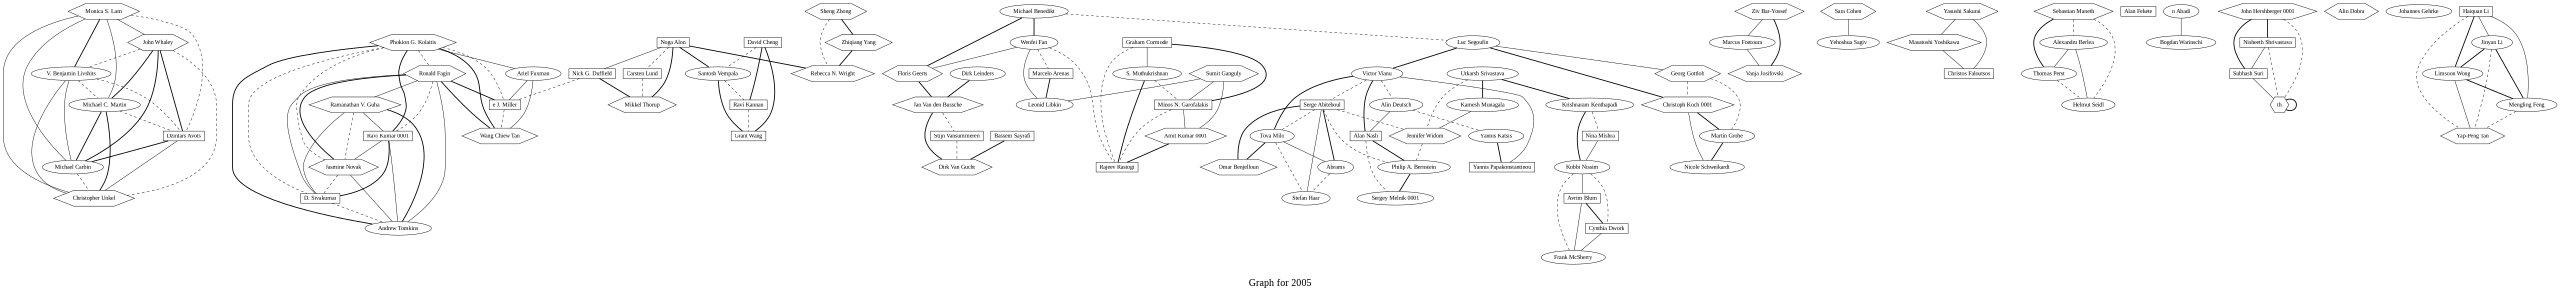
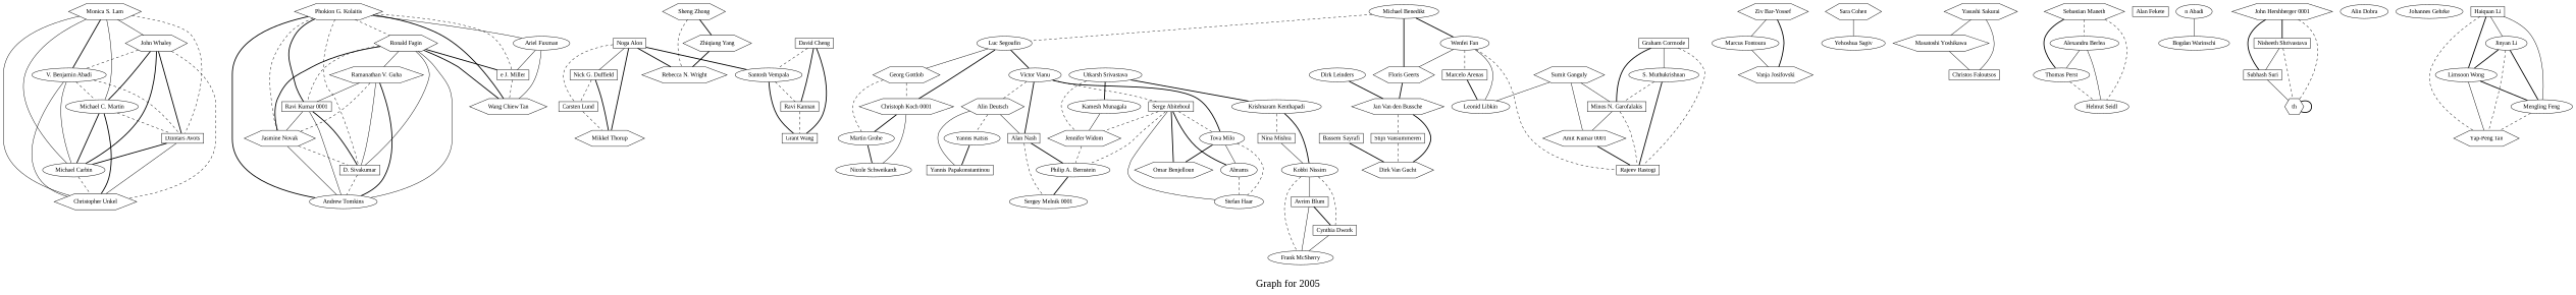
  graph {
    fontname="Liberation Serif"
    fontsize=24
    label="\nGraph for 2005\n"
    splines=true
    node [fontname="Liberation Serif" shape=ellipse]
    edge [fontname="Liberation Serif" style=bold]
    n1 [height=0.3 label="Monica S. Lam" shape=hexagon width=0.3]
    n2 [height=0.3 label="John Whaley" shape=hexagon width=0.3]
-   n3 [height=0.3 label="V. Benjamin Livshits" width=0.3]
+   n3 [height=0.3 label="V. Benjamin Abadi" width=0.3]
    n4 [height=0.3 label="Michael C. Martin" width=0.3]
    n5 [height=0.3 label="Dzintars Avots" shape=box width=0.3]
    n6 [height=0.3 label="Michael Carbin" width=0.3]
    n7 [height=0.3 label="Christopher Unkel" shape=hexagon width=0.3]
    n8 [height=0.3 label="Phokion G. Kolaitis" shape=hexagon width=0.3]
    n9 [height=0.3 label="Ronald Fagin" shape=hexagon width=0.3]
    n10 [height=0.3 label="Ravi Kumar 0001" shape=box width=0.3]
    n11 [height=0.3 label="Jasmine Novak" shape=hexagon width=0.3]
    n12 [height=0.3 label="D. Sivakumar" shape=box width=0.3]
    n13 [height=0.3 label="Andrew Tomkins" width=0.3]
    n14 [height=0.3 label="Ariel Fuxman" width=0.3]
    n15 [height=0.3 label="e J. Miller" shape=box width=0.3]
    n16 [height=0.3 label="Wang Chiew Tan" shape=hexagon width=0.3]
    n17 [height=0.3 label="Ramanathan V. Guha" shape=hexagon width=0.3]
    n18 [height=0.3 label="Noga Alon" shape=box width=0.3]
    n19 [height=0.3 label="Nick G. Duffield" shape=box width=0.3]
    n20 [height=0.3 label="Carsten Lund" shape=box width=0.3]
    n21 [height=0.3 label="Mikkel Thorup" shape=hexagon width=0.3]
    n22 [height=0.3 label="Santosh Vempala" width=0.3]
    n23 [height=0.3 label="Rebecca N. Wright" shape=hexagon width=0.3]
    n24 [height=0.3 label="Ravi Kannan" shape=box width=0.3]
    n25 [height=0.3 label="Grant Wang" shape=box width=0.3]
    n26 [height=0.3 label="Michael Benedikt" width=0.3]
    n27 [height=0.3 label="Wenfei Fan" width=0.3]
    n28 [height=0.3 label="Floris Geerts" shape=hexagon width=0.3]
    n29 [height=0.3 label="Luc Segoufin" width=0.3]
    n30 [height=0.3 label="Marcelo Arenas" shape=box width=0.3]
    n31 [height=0.3 label="Leonid Libkin" width=0.3]
    n32 [height=0.3 label="Rajeev Rastogi" shape=box width=0.3]
    n33 [height=0.3 label="Jan Van den Bussche" shape=hexagon width=0.3]
    n34 [height=0.3 label="Victor Vianu" width=0.3]
    n35 [height=0.3 label="Georg Gottlob" shape=hexagon width=0.3]
    n36 [height=0.3 label="Christoph Koch 0001" shape=hexagon width=0.3]
    n37 [height=0.3 label="Stijn Vansummeren" shape=box width=0.3]
    n38 [height=0.3 label="Dirk Van Gucht" shape=hexagon width=0.3]
    n39 [height=0.3 label="Serge Abiteboul" shape=box width=0.3]
    n40 [height=0.3 label="Tova Milo" width=0.3]
-   n41 [height=0.3 label="Alin Deutsch" width=0.3]
+   n41 [height=0.3 label="Alin Deutsch" shape=hexagon width=0.3]
    n42 [height=0.3 label="Alan Nash" shape=box width=0.3]
    n43 [height=0.3 label="Martin Grohe" width=0.3]
    n44 [height=0.3 label="Nicole Schweikardt" width=0.3]
    n45 [height=0.3 label="Omar Benjelloun" shape=hexagon width=0.3]
    n46 [height=0.3 label="Jennifer Widom" shape=hexagon width=0.3]
    n47 [height=0.3 label="Philip A. Bernstein" width=0.3]
    n48 [height=0.3 label=Abrams width=0.3]
    n49 [height=0.3 label="Stefan Haar" width=0.3]
    n50 [height=0.3 label="Yannis Katsis" width=0.3]
    n51 [height=0.3 label="Yannis Papakonstantinou" shape=box width=0.3]
    n52 [height=0.3 label="Sergey Melnik 0001" width=0.3]
    n53 [height=0.3 label="Dirk Leinders" width=0.3]
    n54 [height=0.3 label="Ziv Bar-Yossef" shape=hexagon width=0.3]
    n55 [height=0.3 label="Marcus Fontoura" width=0.3]
    n56 [height=0.3 label="Vanja Josifovski" shape=hexagon width=0.3]
    n57 [height=0.3 label="David Cheng" shape=box width=0.3]
    n58 [height=0.3 label="Sara Cohen" shape=hexagon width=0.3]
    n59 [height=0.3 label="Yehoshua Sagiv" width=0.3]
    n60 [height=0.3 label="Sheng Zhong" shape=hexagon width=0.3]
    n61 [height=0.3 label="Zhiqiang Yang" shape=hexagon width=0.3]
    n62 [height=0.3 label="Utkarsh Srivastava" width=0.3]
    n63 [height=0.3 label="Kamesh Munagala" width=0.3]
    n64 [height=0.3 label="Krishnaram Kenthapadi" width=0.3]
    n65 [height=0.3 label="Nina Mishra" shape=box width=0.3]
    n66 [height=0.3 label="Kobbi Nissim" width=0.3]
    n67 [height=0.3 label="Graham Cormode" shape=box width=0.3]
    n68 [height=0.3 label="S. Muthukrishnan" width=0.3]
    n69 [height=0.3 label="Minos N. Garofalakis" shape=box width=0.3]
    n70 [height=0.3 label="Amit Kumar 0001" shape=hexagon width=0.3]
    n71 [height=0.3 label="Yasushi Sakurai" shape=hexagon width=0.3]
    n72 [height=0.3 label="Masatoshi Yoshikawa" shape=hexagon width=0.3]
    n73 [height=0.3 label="Christos Faloutsos" shape=box width=0.3]
    n74 [height=0.3 label="Avrim Blum" shape=box width=0.3]
    n75 [height=0.3 label="Cynthia Dwork" shape=box width=0.3]
    n76 [height=0.3 label="Frank McSherry" width=0.3]
    n77 [height=0.3 label="Sebastian Maneth" shape=hexagon width=0.3]
    n78 [height=0.3 label="Alexandru Berlea" width=0.3]
    n79 [height=0.3 label="Thomas Perst" width=0.3]
    n80 [height=0.3 label="Helmut Seidl" width=0.3]
    n81 [height=0.3 label="Alan Fekete" shape=box width=0.3]
    n82 [height=0.3 label="n Abadi" width=0.3]
    n83 [height=0.3 label="Bogdan Warinschi" width=0.3]
    n84 [height=0.3 label="John Hershberger 0001" shape=hexagon width=0.3]
    n85 [height=0.3 label="Nisheeth Shrivastava" shape=box width=0.3]
    n86 [height=0.3 label="Subhash Suri" shape=box width=0.3]
    n87 [height=0.3 label=th shape=hexagon width=0.3]
-   n88 [height=0.3 label="Alin Dobra" shape=hexagon width=0.3]
+   n88 [height=0.3 label="Alin Dobra" width=0.3]
    n89 [height=0.3 label="Johannes Gehrke" width=0.3]
    n90 [height=0.3 label="Bassem Sayrafi" shape=box width=0.3]
    n91 [height=0.3 label="Haiquan Li" shape=box width=0.3]
    n92 [height=0.3 label="Jinyan Li" width=0.3]
    n93 [height=0.3 label="Limsoon Wong" width=0.3]
    n94 [height=0.3 label="Mengling Feng" width=0.3]
    n95 [height=0.3 label="Yap-Peng Tan" shape=hexagon width=0.3]
    n96 [height=0.3 label="Sumit Ganguly" shape=hexagon width=0.3]
    n1 -- n2 [style=solid]
    n1 -- n3
    n1 -- n4 [style=solid]
    n1 -- n5 [style=dashed]
    n1 -- n6 [style=solid]
    n1 -- n7 [style=solid]
    n2 -- n3 [style=dashed]
    n2 -- n4
    n2 -- n5
    n2 -- n6
    n2 -- n7 [style=dashed]
    n3 -- n4 [style=dashed]
    n3 -- n5 [style=dashed]
    n3 -- n6 [style=solid]
    n3 -- n7 [style=solid]
    n4 -- n5 [style=dashed]
    n4 -- n6
    n4 -- n7
    n5 -- n6
    n5 -- n7 [style=solid]
    n6 -- n7 [style=dashed]
    n8 -- n9 [style=dashed]
    n8 -- n10
    n8 -- n11 [style=dashed]
    n8 -- n12 [style=dashed]
    n8 -- n13
    n8 -- n14 [style=solid]
    n8 -- n15 [style=dashed]
    n8 -- n16
    n9 -- n10 [style=dashed]
    n9 -- n11
    n9 -- n12 [style=solid]
    n9 -- n13 [style=solid]
    n9 -- n15
    n9 -- n16
    n9 -- n17 [style=solid]
    n10 -- n11 [style=solid]
    n10 -- n12
    n10 -- n13 [style=solid]
    n11 -- n12 [style=dashed]
    n11 -- n13 [style=solid]
    n12 -- n13 [style=dashed]
    n14 -- n15 [style=solid]
    n14 -- n16 [style=solid]
    n15 -- n16 [style=dashed]
    n17 -- n10 [style=solid]
    n17 -- n11 [style=dashed]
    n17 -- n12 [style=solid]
    n17 -- n13
    n18 -- n19 [style=solid]
    n18 -- n20 [style=dashed]
    n18 -- n21
    n18 -- n22
    n18 -- n23
-   n19 -- n15 [style=dashed]
+   n19 -- n20 [style=dashed]
    n19 -- n21
    n20 -- n21 [style=dashed]
    n22 -- n24 [style=dashed]
    n22 -- n25
    n24 -- n25 [style=dashed]
    n26 -- n27
    n26 -- n28
    n26 -- n29 [style=dashed]
    n27 -- n28 [style=solid]
    n27 -- n30 [style=dashed]
    n27 -- n31 [style=solid]
    n27 -- n32 [style=dashed]
    n28 -- n33
    n29 -- n34
    n29 -- n35 [style=solid]
    n29 -- n36
    n30 -- n31
    n33 -- n37 [style=dashed]
    n33 -- n38
    n34 -- n39 [style=dashed]
    n34 -- n40
    n34 -- n41 [style=dashed]
    n34 -- n42
    n35 -- n36 [style=dashed]
    n35 -- n43 [style=dashed]
    n36 -- n43
    n36 -- n44 [style=solid]
    n37 -- n38 [style=dashed]
    n39 -- n40 [style=dashed]
    n39 -- n45
    n39 -- n46 [style=dashed]
    n39 -- n47 [style=dashed]
    n39 -- n48
    n39 -- n49 [style=solid]
    n40 -- n45
    n40 -- n48 [style=solid]
    n40 -- n49 [style=dashed]
    n41 -- n42 [style=solid]
    n41 -- n50 [style=dashed]
-   n34 -- n51 [style=solid]
+   n41 -- n51 [style=solid]
    n42 -- n47
    n42 -- n52 [style=dashed]
    n43 -- n44
    n46 -- n47 [style=dashed]
    n47 -- n52
    n48 -- n49 [style=dashed]
    n50 -- n51
    n53 -- n33
    n54 -- n55 [style=solid]
    n54 -- n56
    n55 -- n56 [style=solid]
    n57 -- n22 [style=dashed]
    n57 -- n24
    n57 -- n25
    n58 -- n59 [style=solid]
    n60 -- n23 [style=dashed]
    n60 -- n61
    n61 -- n23
    n62 -- n46 [style=dashed]
    n62 -- n63
    n62 -- n64
    n63 -- n46 [style=solid]
    n64 -- n65 [style=dashed]
    n64 -- n66
    n65 -- n66 [style=solid]
    n66 -- n74 [style=solid]
    n66 -- n75 [style=dashed]
    n66 -- n76 [style=dashed]
    n67 -- n32 [style=dashed]
    n67 -- n68 [style=solid]
    n67 -- n69
    n68 -- n32
    n68 -- n69 [style=dashed]
    n69 -- n32 [style=dashed]
    n69 -- n70 [style=solid]
    n70 -- n32
    n71 -- n72 [style=solid]
    n71 -- n73 [style=solid]
    n72 -- n73 [style=solid]
    n74 -- n75
    n74 -- n76 [style=solid]
    n75 -- n76 [style=solid]
    n77 -- n78 [style=dashed]
    n77 -- n79
    n77 -- n80 [style=dashed]
    n78 -- n79 [style=solid]
    n78 -- n80 [style=solid]
    n79 -- n80 [style=dashed]
    n82 -- n83 [style=solid]
    n84 -- n85
    n84 -- n86
    n84 -- n87 [style=dashed]
    n85 -- n86 [style=solid]
    n85 -- n87 [style=dashed]
    n86 -- n87 [style=solid]
    n87 -- n87
    n90 -- n38
    n91 -- n92 [style=solid]
    n91 -- n93
    n91 -- n94 [style=solid]
    n91 -- n95 [style=dashed]
    n92 -- n93
    n92 -- n94
    n92 -- n95 [style=dashed]
    n93 -- n94
    n93 -- n95 [style=solid]
    n94 -- n95 [style=dashed]
    n96 -- n31 [style=solid]
    n96 -- n69 [style=solid]
    n96 -- n70 [style=solid]
  }
